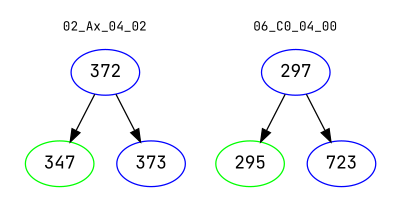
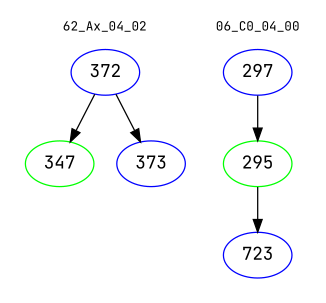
  digraph {
    fontname="JetBrains Mono"
    node [color=blue fontname="JetBrains Mono"]
    edge [color=black fontname="JetBrains Mono"]
    n1 [label=372]
    n2 [color=green label=347]
    n3 [label=373]
    n4 [label=297]
    n5 [color=green label=295]
    n6 [label=723]
    subgraph cluster_1 {
      color=white
      fontsize=10
-     label="02_Ax_04_02"
+     label="62_Ax_04_02"
      n1
      n2
      n3
    }
    subgraph cluster_2 {
      color=white
      fontsize=10
      label="06_C0_04_00"
      n4
      n5
      n6
    }
    n1 -> n2
    n1 -> n3
    n4 -> n5
-   n4 -> n6
+   n5 -> n6
  }
